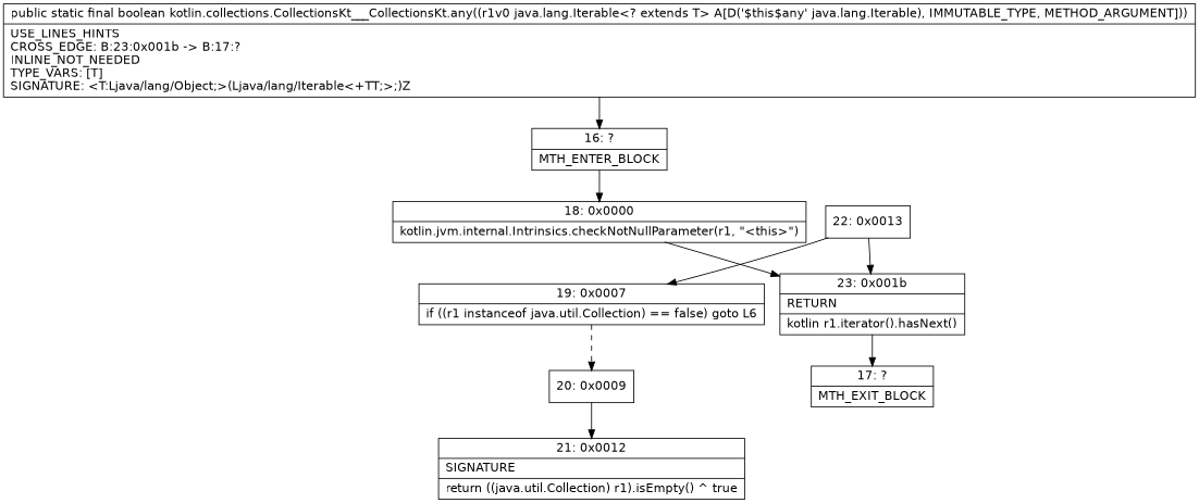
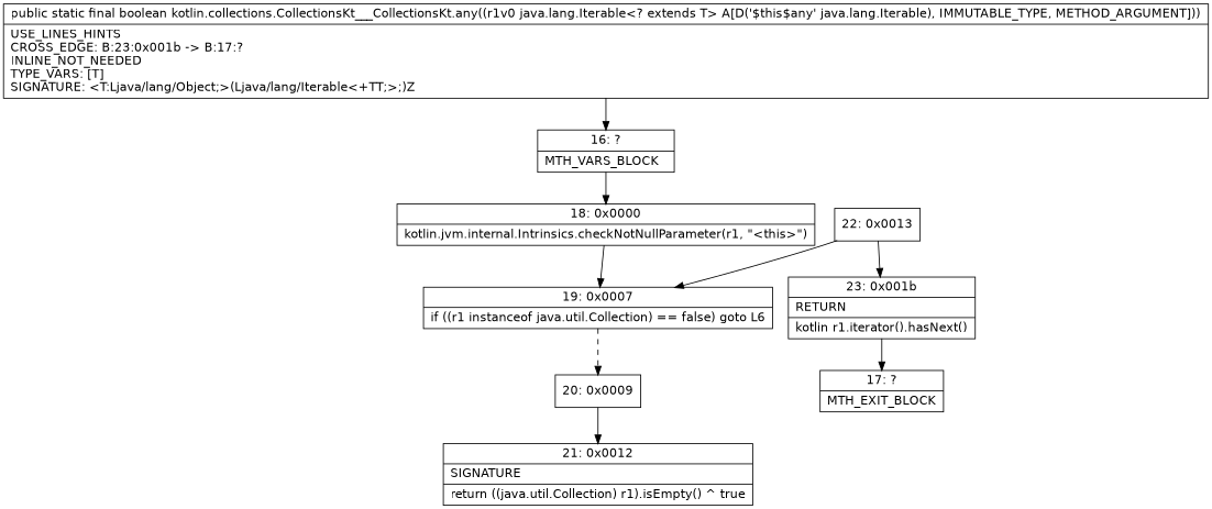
  digraph {
    fontname="DejaVu Sans"
    node [fontname="DejaVu Sans" shape=record]
    edge [fontname="DejaVu Sans"]
-   n1 [label="{16\:\ ?|MTH_ENTER_BLOCK\l}"]
+   n1 [label="{16\:\ ?|MTH_VARS_BLOCK\l}"]
    n2 [label="{18\:\ 0x0000|kotlin.jvm.internal.Intrinsics.checkNotNullParameter(r1, \"\<this\>\")\l}"]
    n3 [label="{19\:\ 0x0007|if ((r1 instanceof java.util.Collection) == false) goto L6\l}"]
    n4 [label="{20\:\ 0x0009}"]
    n5 [label="{21\:\ 0x0012|SIGNATURE\l|return ((java.util.Collection) r1).isEmpty() ^ true\l}"]
    n6 [label="{22\:\ 0x0013}"]
    n7 [label="{23\:\ 0x001b|RETURN\l|kotlin r1.iterator().hasNext()\l}"]
    n8 [label="{17\:\ ?|MTH_EXIT_BLOCK\l}"]
    n9 [label="{public static final boolean kotlin.collections.CollectionsKt___CollectionsKt.any((r1v0 java.lang.Iterable\<? extends T\> A[D('$this$any' java.lang.Iterable), IMMUTABLE_TYPE, METHOD_ARGUMENT]))  | USE_LINES_HINTS\lCROSS_EDGE: B:23:0x001b \-\> B:17:?\lINLINE_NOT_NEEDED\lTYPE_VARS: [T]\lSIGNATURE: \<T:Ljava\/lang\/Object;\>(Ljava\/lang\/Iterable\<+TT;\>;)Z\l}"]
    n1 -> n2
-   n2 -> n7
+   n2 -> n3
    n3 -> n4 [style=dashed]
    n4 -> n5
    n6 -> n3
    n6 -> n7
    n7 -> n8
    n9 -> n1
  }
